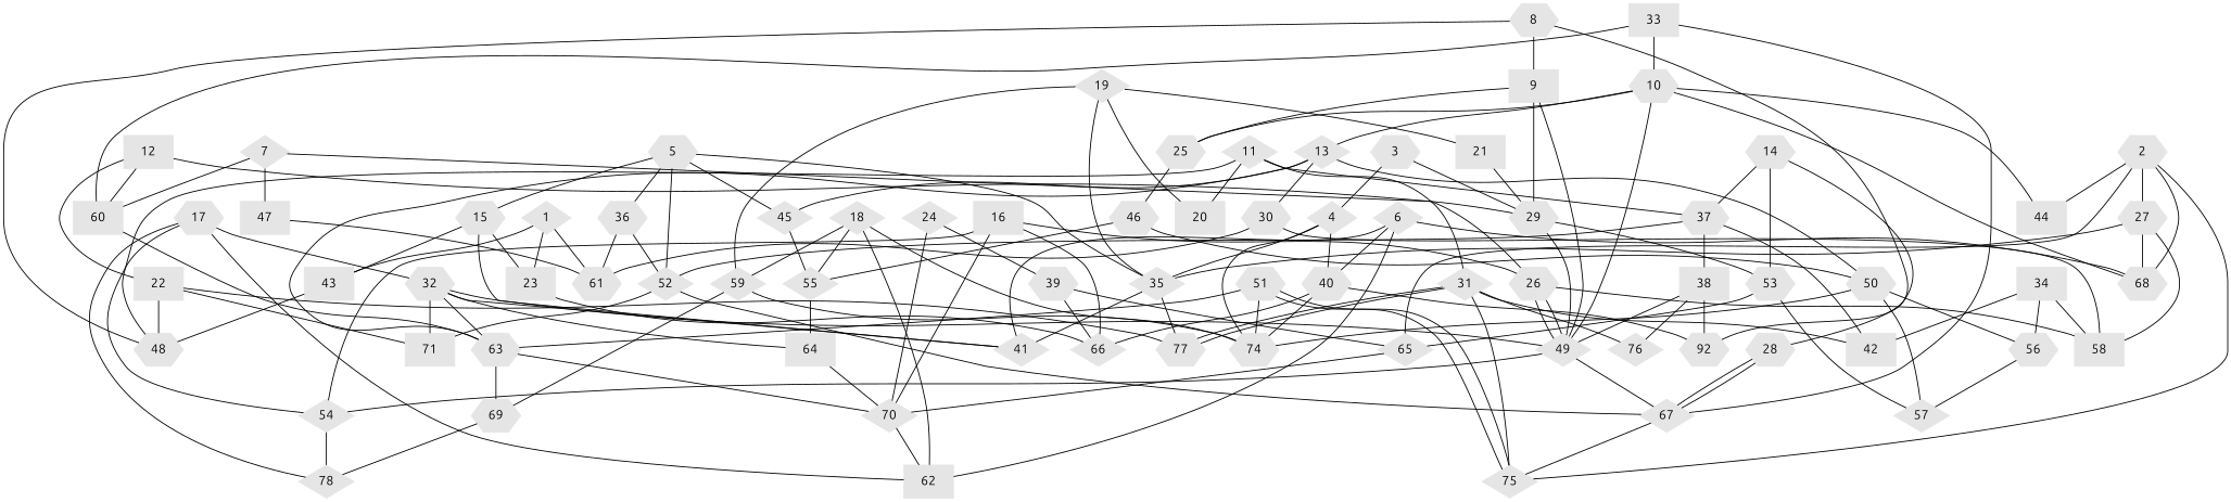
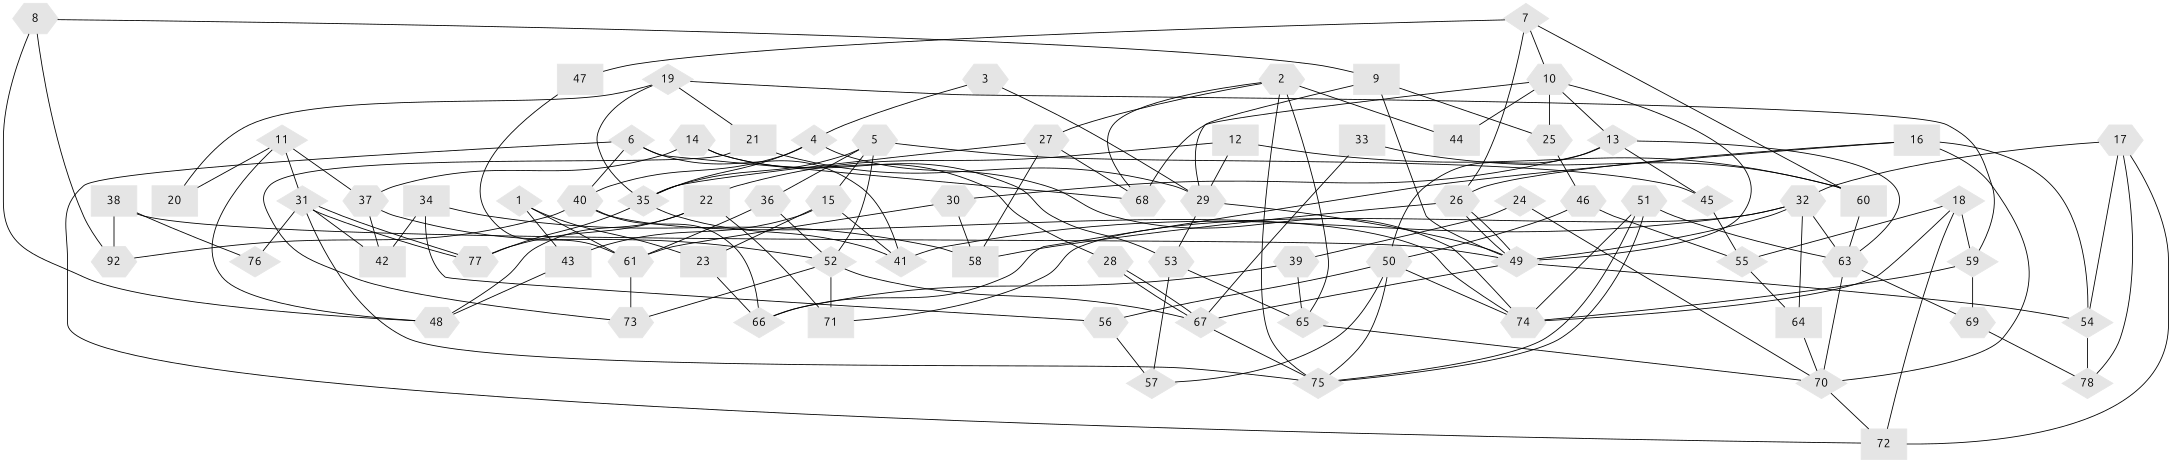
  graph {
    fontname=Ubuntu
    node [color=gray90 fontname=Ubuntu shape=hexagon style=filled]
    edge [fontname=Ubuntu]
    1 [shape=diamond]
    23 [shape=box]
    43 [shape=box]
    61
    66 [shape=diamond]
    48
+   73
    2
    27
    44 [shape=box]
    65 [shape=diamond]
    68
    75 [shape=diamond]
    35 [shape=diamond]
    58 [shape=box]
    70 [shape=diamond]
    4 [shape=diamond]
    3
    29
    40
    74
    49 [shape=diamond]
    53
    41 [shape=diamond]
    77
    n26 [label=92]
    5
    15
    36
    45 [shape=diamond]
    52 [shape=diamond]
    55 [shape=diamond]
    71 [shape=box]
    67 [shape=diamond]
    6 [shape=diamond]
-   72 [shape=box label=62]
+   72 [shape=box]
    7 [shape=diamond]
    10
    26
    47 [shape=box]
    60 [shape=box]
    25
    13 [shape=diamond]
    63
    9 [shape=box]
    8
    33 [shape=box]
    46
    54 [shape=diamond]
    30
    50
    11 [shape=diamond]
    20 [shape=box]
    31 [shape=diamond]
    37
    42 [shape=box]
    76 [shape=diamond]
    38 [shape=box]
    12 [shape=box]
    22 [shape=box]
    56
    57 [shape=diamond]
    69
    14
    28
    16 [shape=box]
    78 [shape=diamond]
    17
    32
    64 [shape=box]
    18 [shape=diamond]
    59 [shape=diamond]
    19 [shape=diamond]
    21 [shape=box]
    24 [shape=diamond]
    39
    34 [shape=box]
    51
    1 -- 23
    1 -- 43
    1 -- 61
    23 -- 66
    43 -- 48
+   61 -- 73
    2 -- 27
    2 -- 44
    2 -- 65
    2 -- 68
    2 -- 75
    27 -- 68
    27 -- 35
    27 -- 58
    65 -- 70
    35 -- 41
    35 -- 77
    70 -- 72
    4 -- 35
    4 -- 40
    4 -- 74
    3 -- 4
    3 -- 29
    29 -- 49
    29 -- 53
    40 -- 66
    40 -- 74
    40 -- n26
    49 -- 67
    49 -- 54
    53 -- 65
    53 -- 57
    5 -- 35
    5 -- 15
    5 -- 36
    5 -- 45
    5 -- 52
    15 -- 23
    15 -- 43
    15 -- 41
    36 -- 61
    36 -- 52
    45 -- 55
+   52 -- 73
    52 -- 71
    52 -- 67
    55 -- 64
    67 -- 75
    6 -- 68
    6 -- 40
    6 -- 41
    6 -- 72
-   33 -- 10
+   7 -- 10
    7 -- 26
    7 -- 47
    7 -- 60
    10 -- 44
    10 -- 68
    10 -- 49
    10 -- 25
    10 -- 13
    26 -- 58
    26 -- 49
    26 -- 49
    47 -- 61
    60 -- 63
    25 -- 46
    13 -- 45
    13 -- 63
    13 -- 30
    13 -- 50
    63 -- 70
    63 -- 69
    9 -- 29
    9 -- 49
    9 -- 25
    8 -- 48
    8 -- n26
    8 -- 9
    33 -- 67
    33 -- 60
    46 -- 55
    46 -- 50
    54 -- 78
    30 -- 61
    30 -- 58
+   50 -- 75
    50 -- 74
    50 -- 56
    50 -- 57
    11 -- 48
    11 -- 20
    11 -- 31
    11 -- 37
    31 -- 75
    31 -- 77
    31 -- 77
    31 -- 42
    31 -- 76
    37 -- 52
    37 -- 42
-   37 -- 38
    38 -- 49
    38 -- n26
    38 -- 76
    12 -- 29
    12 -- 60
    12 -- 22
    22 -- 48
    22 -- 77
    22 -- 71
    56 -- 57
    69 -- 78
    14 -- 53
    14 -- 37
    14 -- 28
    28 -- 67
    28 -- 67
    16 -- 66
    16 -- 70
    16 -- 26
    16 -- 54
    17 -- 72
    17 -- 54
    17 -- 78
    17 -- 32
    32 -- 49
    32 -- 41
    32 -- 71
    32 -- 63
    32 -- 64
    64 -- 70
    18 -- 74
    18 -- 55
    18 -- 72
    18 -- 59
    59 -- 74
    59 -- 69
    19 -- 35
    19 -- 20
    19 -- 59
    19 -- 21
+   21 -- 73
    21 -- 29
    24 -- 70
    24 -- 39
    39 -- 66
    39 -- 65
    34 -- 58
    34 -- 42
    34 -- 56
    51 -- 75
    51 -- 75
    51 -- 74
    51 -- 63
  }
